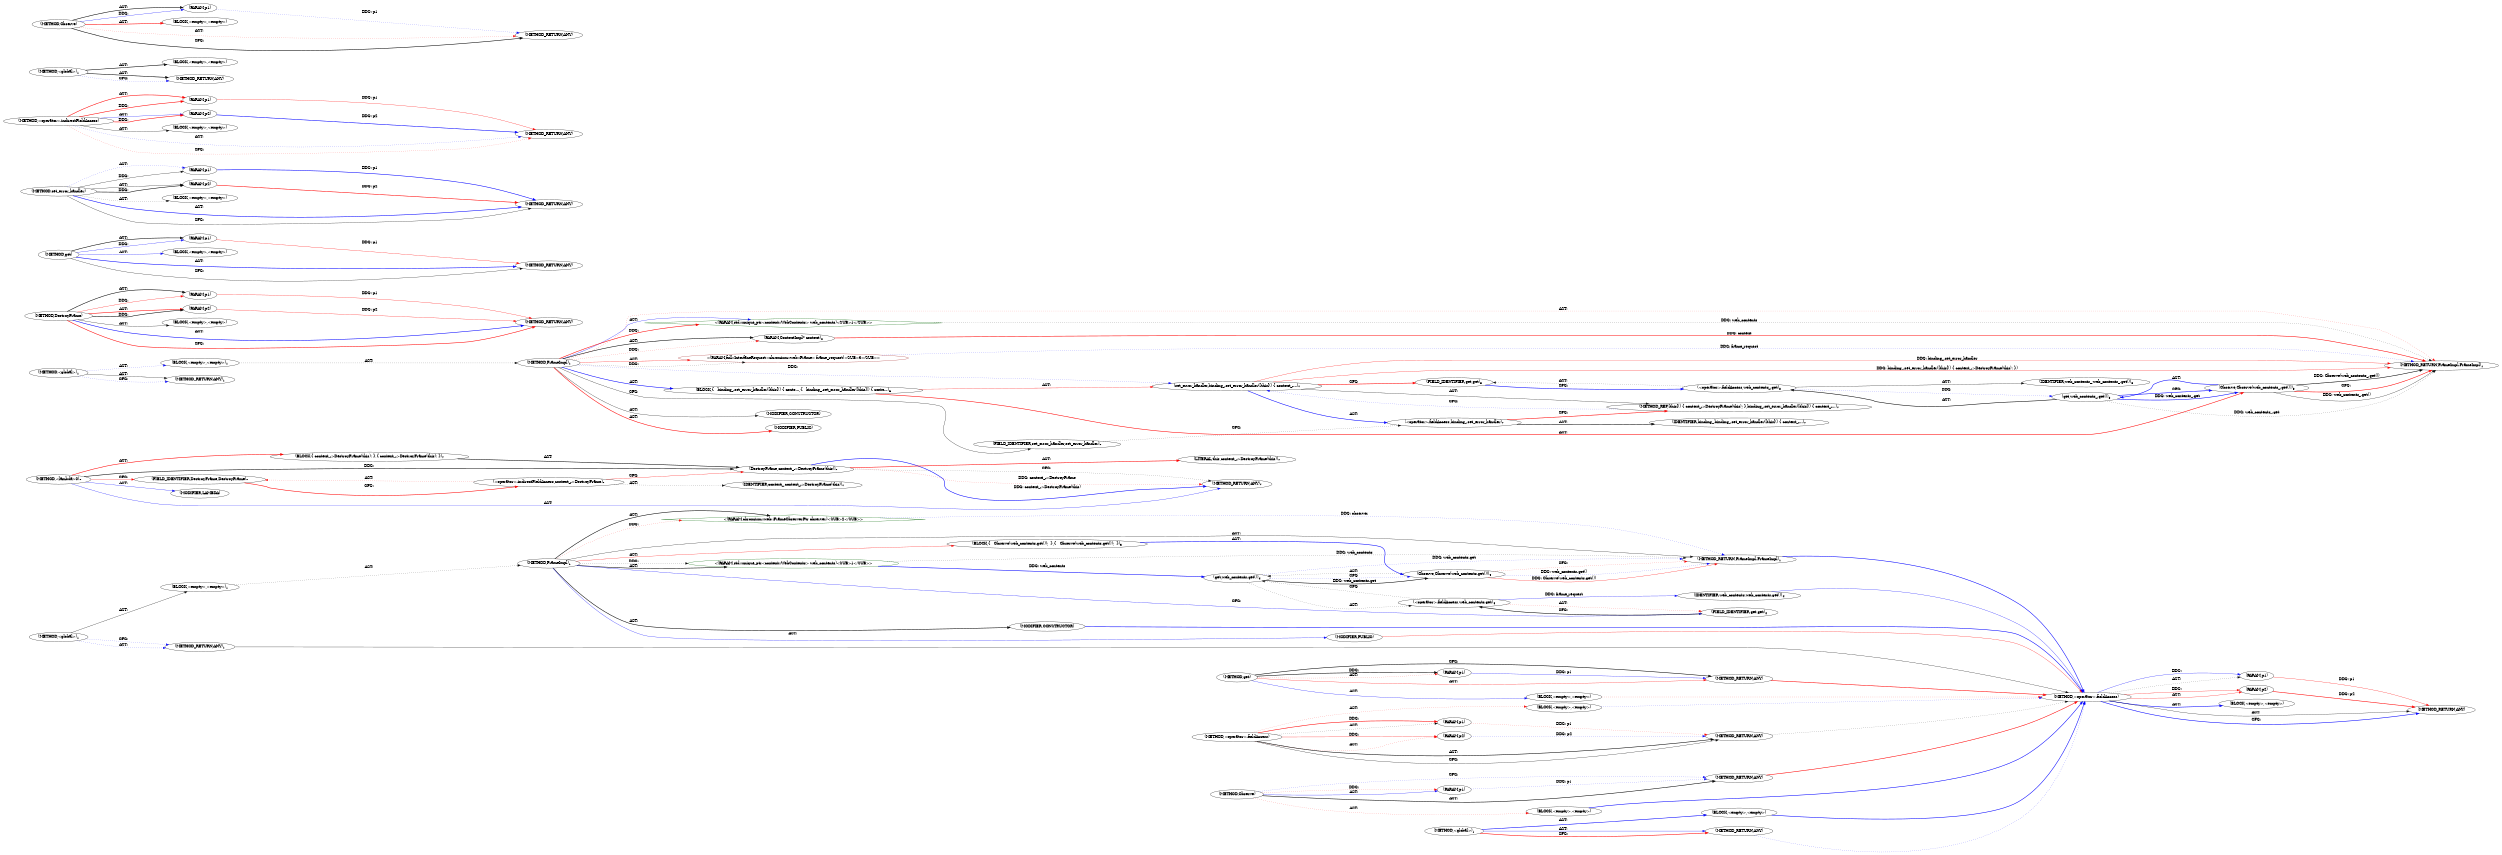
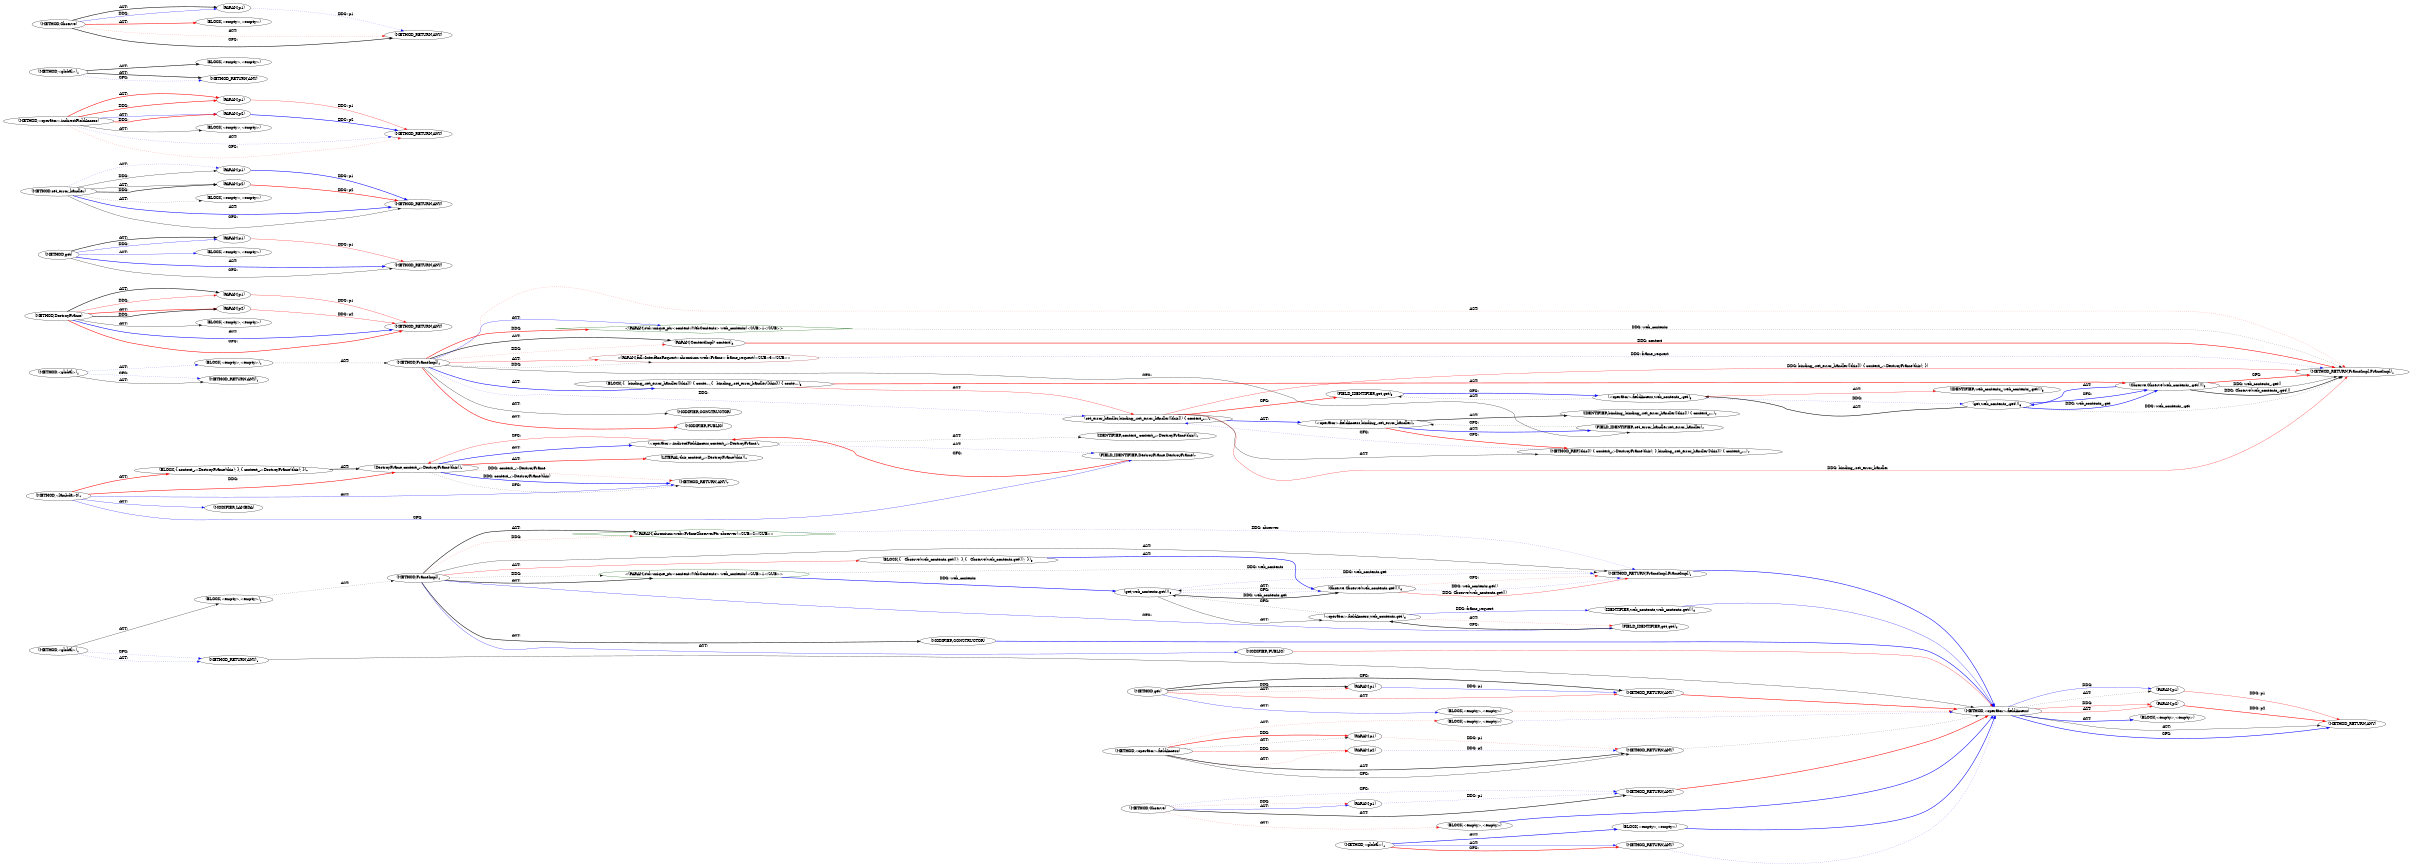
  digraph {
    rankdir=LR
    edge [color=blue style=bold]
    n1 [label=<(METHOD,&lt;global&gt;)<SUB>1</SUB>>]
    n2 [label=<(BLOCK,&lt;empty&gt;,&lt;empty&gt;)<SUB>1</SUB>>]
    n3 [label=<(METHOD_RETURN,ANY)<SUB>1</SUB>>]
    n4 [label=<(METHOD,FrameImpl)<SUB>1</SUB>>]
    n5 [label=<(METHOD,&lt;operator&gt;.fieldAccess)>]
    n6 [color=darkgreen label="<(PARAM,std::unique_ptr&lt;content::WebContents&gt; web_contents)<SUB>1</SUB>>" shape=ellipse]
    n7 [color=darkgreen label="<(PARAM,chromium::web::FrameObserverPtr observer)<SUB>2</SUB>>" shape=diamond]
    n8 [label=<(BLOCK,{   Observe(web_contents.get());  },{   Observe(web_contents.get());  })<SUB>3</SUB>>]
    n9 [label=<(FIELD_IDENTIFIER,get,get)<SUB>4</SUB>>]
    n10 [label=<(MODIFIER,CONSTRUCTOR)>]
    n11 [label=<(MODIFIER,PUBLIC)>]
    n12 [label=<(METHOD_RETURN,FrameImpl.FrameImpl)<SUB>1</SUB>>]
    n13 [label=<(get,web_contents.get())<SUB>4</SUB>>]
    n14 [label=<(Observe,Observe(web_contents.get()))<SUB>4</SUB>>]
    n15 [label=<(&lt;operator&gt;.fieldAccess,web_contents.get)<SUB>4</SUB>>]
    n16 [label=<(IDENTIFIER,web_contents,web_contents.get())<SUB>4</SUB>>]
    n17 [label=<(PARAM,p1)>]
    n18 [label=<(PARAM,p2)>]
    n19 [label=<(BLOCK,&lt;empty&gt;,&lt;empty&gt;)>]
    n20 [label=<(METHOD_RETURN,ANY)>]
    n21 [label=<(METHOD,get)>]
    n22 [label=<(PARAM,p1)>]
    n23 [label=<(BLOCK,&lt;empty&gt;,&lt;empty&gt;)>]
    n24 [label=<(METHOD_RETURN,ANY)>]
    n25 [label=<(METHOD,&lt;operator&gt;.fieldAccess)>]
    n26 [label=<(PARAM,p1)>]
    n27 [label=<(PARAM,p2)>]
    n28 [label=<(BLOCK,&lt;empty&gt;,&lt;empty&gt;)>]
    n29 [label=<(METHOD_RETURN,ANY)>]
    n30 [label=<(METHOD,Observe)>]
    n31 [label=<(PARAM,p1)>]
    n32 [label=<(BLOCK,&lt;empty&gt;,&lt;empty&gt;)>]
    n33 [label=<(METHOD_RETURN,ANY)>]
    n34 [label=<(METHOD,&lt;global&gt;)<SUB>1</SUB>>]
    n35 [label=<(BLOCK,&lt;empty&gt;,&lt;empty&gt;)>]
    n36 [label=<(METHOD_RETURN,ANY)>]
    n37 [label=<(METHOD,&lt;lambda&gt;0)<SUB>7</SUB>>]
    n38 [label=<(BLOCK,{ context_-&gt;DestroyFrame(this); },{ context_-&gt;DestroyFrame(this); })<SUB>7</SUB>>]
    n39 [label=<(DestroyFrame,context_-&gt;DestroyFrame(this))<SUB>7</SUB>>]
    n40 [label=<(FIELD_IDENTIFIER,DestroyFrame,DestroyFrame)<SUB>7</SUB>>]
    n41 [label=<(MODIFIER,LAMBDA)>]
    n42 [label=<(METHOD_RETURN,ANY)<SUB>7</SUB>>]
    n43 [label=<(&lt;operator&gt;.indirectFieldAccess,context_-&gt;DestroyFrame)<SUB>7</SUB>>]
    n44 [label=<(LITERAL,this,context_-&gt;DestroyFrame(this))<SUB>7</SUB>>]
    n45 [label=<(IDENTIFIER,context_,context_-&gt;DestroyFrame(this))<SUB>7</SUB>>]
    n46 [label=<(METHOD,&lt;global&gt;)<SUB>1</SUB>>]
    n47 [label=<(BLOCK,&lt;empty&gt;,&lt;empty&gt;)<SUB>1</SUB>>]
    n48 [label=<(METHOD_RETURN,ANY)<SUB>1</SUB>>]
    n49 [label=<(METHOD,FrameImpl)<SUB>1</SUB>>]
    n50 [color=darkgreen label="<(PARAM,std::unique_ptr&lt;content::WebContents&gt; web_contents)<SUB>1</SUB>>" shape=diamond]
    n51 [label=<(PARAM,ContextImpl* context)<SUB>2</SUB>>]
    n52 [color=brown label="<(PARAM,fidl::InterfaceRequest&lt;chromium::web::Frame&gt; frame_request)<SUB>3</SUB>>" shape=ellipse]
    n53 [label=<(BLOCK,{   binding_.set_error_handler([this]() { conte...,{   binding_.set_error_handler([this]() { conte...)<SUB>6</SUB>>]
    n54 [label=<(set_error_handler,binding_.set_error_handler([this]() { context_-...)<SUB>7</SUB>>]
    n55 [label=<(FIELD_IDENTIFIER,set_error_handler,set_error_handler)<SUB>7</SUB>>]
    n56 [label=<(MODIFIER,CONSTRUCTOR)>]
    n57 [label=<(MODIFIER,PUBLIC)>]
    n58 [label=<(METHOD_RETURN,FrameImpl.FrameImpl)<SUB>1</SUB>>]
    n59 [label=<(Observe,Observe(web_contents_.get()))<SUB>8</SUB>>]
    n60 [label=<(&lt;operator&gt;.fieldAccess,binding_.set_error_handler)<SUB>7</SUB>>]
    n61 [label=<(METHOD_REF,[this]() { context_-&gt;DestroyFrame(this); },binding_.set_error_handler([this]() { context_-...)<SUB>7</SUB>>]
    n62 [label=<(FIELD_IDENTIFIER,get,get)<SUB>8</SUB>>]
    n63 [label=<(get,web_contents_.get())<SUB>8</SUB>>]
    n64 [label=<(IDENTIFIER,binding_,binding_.set_error_handler([this]() { context_-...)<SUB>7</SUB>>]
    n65 [label=<(&lt;operator&gt;.fieldAccess,web_contents_.get)<SUB>8</SUB>>]
    n66 [label=<(IDENTIFIER,web_contents_,web_contents_.get())<SUB>8</SUB>>]
    n67 [label=<(METHOD,DestroyFrame)>]
    n68 [label=<(PARAM,p1)>]
    n69 [label=<(PARAM,p2)>]
    n70 [label=<(BLOCK,&lt;empty&gt;,&lt;empty&gt;)>]
    n71 [label=<(METHOD_RETURN,ANY)>]
    n72 [label=<(METHOD,get)>]
    n73 [label=<(PARAM,p1)>]
    n74 [label=<(BLOCK,&lt;empty&gt;,&lt;empty&gt;)>]
    n75 [label=<(METHOD_RETURN,ANY)>]
    n76 [label=<(METHOD,set_error_handler)>]
    n77 [label=<(PARAM,p1)>]
    n78 [label=<(PARAM,p2)>]
    n79 [label=<(BLOCK,&lt;empty&gt;,&lt;empty&gt;)>]
    n80 [label=<(METHOD_RETURN,ANY)>]
    n81 [label=<(METHOD,&lt;operator&gt;.indirectFieldAccess)>]
    n82 [label=<(PARAM,p1)>]
    n83 [label=<(PARAM,p2)>]
    n84 [label=<(BLOCK,&lt;empty&gt;,&lt;empty&gt;)>]
    n85 [label=<(METHOD_RETURN,ANY)>]
    n86 [label=<(METHOD,&lt;global&gt;)<SUB>1</SUB>>]
    n87 [label=<(BLOCK,&lt;empty&gt;,&lt;empty&gt;)>]
    n88 [label=<(METHOD_RETURN,ANY)>]
    n89 [label=<(METHOD,Observe)>]
    n90 [label=<(PARAM,p1)>]
    n91 [label=<(BLOCK,&lt;empty&gt;,&lt;empty&gt;)>]
    n92 [label=<(METHOD_RETURN,ANY)>]
    n1 -> n2 [color=black label="AST: " style=solid]
    n1 -> n3 [label="AST: " style=dotted]
    n1 -> n3 [label="CFG: " style=dotted]
    n2 -> n4 [color=black label="AST: " style=dotted]
    n3 -> n5 [color=black style=solid]
    n4 -> n6 [color=black label="AST: "]
    n4 -> n6 [color=black label="DDG: " style=dotted]
    n4 -> n7 [color=black label="AST: "]
    n4 -> n7 [color=red label="DDG: " style=dotted]
    n4 -> n8 [color=red label="AST: " style=solid]
    n4 -> n9 [label="CFG: " style=solid]
    n4 -> n10 [color=black label="AST: "]
    n4 -> n11 [label="AST: " style=solid]
    n4 -> n12 [color=black label="AST: " style=solid]
    n5 -> n17 [color=black label="AST: " style=dotted]
    n5 -> n17 [label="DDG: " style=solid]
    n5 -> n18 [color=red label="AST: " style=solid]
    n5 -> n18 [color=red label="DDG: " style=solid]
    n5 -> n19 [label="AST: "]
    n5 -> n20 [color=black label="AST: " style=solid]
    n5 -> n20 [label="CFG: "]
    n6 -> n12 [color=black label="DDG: web_contents" style=dotted]
    n6 -> n13 [label="DDG: web_contents"]
    n7 -> n12 [label="DDG: observer" style=dotted]
    n8 -> n14 [label="AST: "]
    n9 -> n15 [color=black label="CFG: "]
    n10 -> n5
    n11 -> n5 [color=red style=solid]
    n12 -> n5
    n13 -> n12 [label="DDG: web_contents.get" style=dotted]
    n13 -> n14 [label="CFG: " style=dotted]
    n13 -> n14 [color=black label="DDG: web_contents.get"]
-   n13 -> n15 [color=black label="AST: " style=dotted]
+   n13 -> n15 [color=black label="AST: " style=solid]
    n14 -> n12 [color=red label="CFG: " style=dotted]
    n14 -> n12 [label="DDG: web_contents.get()" style=dotted]
    n14 -> n12 [color=red label="DDG: Observe(web_contents.get())" style=solid]
    n14 -> n13 [color=black label="AST: " style=dotted]
    n15 -> n9 [color=red label="AST: " style=dotted]
    n15 -> n13 [color=black label="CFG: " style=dotted]
    n15 -> n16 [label="DDG: frame_request" style=solid]
    n16 -> n5 [style=solid]
    n17 -> n20 [color=red label="DDG: p1" style=solid]
    n18 -> n20 [color=red label="DDG: p2"]
    n21 -> n22 [color=red label="AST: " style=dotted]
    n21 -> n22 [color=black label="DDG: "]
    n21 -> n23 [label="AST: " style=solid]
    n21 -> n24 [color=red label="AST: " style=solid]
    n21 -> n24 [color=black label="CFG: "]
    n22 -> n24 [label="DDG: p1" style=solid]
    n23 -> n5 [color=red style=dotted]
    n24 -> n5 [color=red]
    n25 -> n26 [color=black label="AST: " style=dotted]
    n25 -> n26 [color=red label="DDG: "]
    n25 -> n27 [color=red label="AST: " style=dotted]
    n25 -> n27 [color=red label="DDG: " style=solid]
    n25 -> n28 [color=red label="AST: " style=dotted]
    n25 -> n29 [color=black label="AST: "]
    n25 -> n29 [color=black label="CFG: " style=solid]
    n26 -> n29 [color=red label="DDG: p1" style=dotted]
    n27 -> n29 [label="DDG: p2" style=dotted]
    n28 -> n5 [style=dotted]
    n29 -> n5 [color=black style=dotted]
    n30 -> n31 [label="AST: " style=solid]
    n30 -> n31 [color=red label="DDG: " style=dotted]
    n30 -> n32 [color=red label="AST: " style=dotted]
    n30 -> n33 [color=black label="AST: "]
    n30 -> n33 [label="CFG: " style=dotted]
    n31 -> n33 [label="DDG: p1" style=dotted]
    n32 -> n5
    n33 -> n5 [color=red]
    n34 -> n35 [label="AST: "]
    n34 -> n36 [label="AST: " style=solid]
    n34 -> n36 [color=red label="CFG: "]
    n35 -> n5
    n36 -> n5 [style=dotted]
    n37 -> n38 [color=red label="AST: "]
-   n37 -> n39 [color=black label="DDG: "]
-   n37 -> n40 [color=red label="CFG: " style=solid]
+   n37 -> n39 [color=red label="DDG: "]
+   n37 -> n40 [label="CFG: " style=solid]
    n37 -> n41 [label="AST: " style=solid]
    n37 -> n42 [label="AST: " style=solid]
    n38 -> n39 [color=black label="AST: "]
    n39 -> n42 [color=black label="CFG: " style=dotted]
    n39 -> n42 [color=red label="DDG: context_-&gt;DestroyFrame" style=dotted]
    n39 -> n42 [label="DDG: context_-&gt;DestroyFrame(this)"]
+   n39 -> n43 [label="AST: "]
    n39 -> n44 [color=red label="AST: "]
    n40 -> n43 [color=red label="CFG: "]
    n43 -> n39 [color=red label="CFG: " style=solid]
-   n43 -> n40 [color=red label="AST: " style=dotted]
+   n43 -> n40 [label="AST: " style=dotted]
    n43 -> n45 [color=black label="AST: " style=dotted]
    n46 -> n47 [label="AST: " style=dotted]
    n46 -> n48 [color=black label="AST: " style=solid]
    n46 -> n48 [label="CFG: " style=dotted]
    n47 -> n49 [color=black label="AST: " style=dotted]
    n49 -> n50 [label="AST: " style=solid]
    n49 -> n50 [color=red label="DDG: "]
    n49 -> n51 [color=black label="AST: "]
    n49 -> n51 [color=red label="DDG: " style=dotted]
    n49 -> n52 [color=red label="AST: " style=solid]
    n49 -> n52 [color=black label="DDG: " style=dotted]
    n49 -> n53 [label="AST: "]
    n49 -> n54 [label="DDG: " style=dotted]
    n49 -> n55 [color=black label="CFG: " style=solid]
    n49 -> n56 [color=black label="AST: " style=solid]
    n49 -> n57 [color=red label="AST: "]
    n49 -> n58 [color=red label="AST: " style=dotted]
    n50 -> n58 [color=black label="DDG: web_contents" style=dotted]
    n51 -> n58 [color=red label="DDG: context"]
    n52 -> n58 [label="DDG: frame_request" style=dotted]
    n53 -> n54 [color=red label="AST: " style=solid]
    n53 -> n59 [color=red label="AST: "]
    n54 -> n58 [color=red label="DDG: binding_.set_error_handler" style=solid]
    n54 -> n58 [color=red label="DDG: binding_.set_error_handler([this]() { context_-&gt;DestroyFrame(this); })" style=solid]
    n54 -> n60 [label="AST: "]
    n54 -> n61 [color=black label="AST: " style=solid]
    n54 -> n62 [color=red label="CFG: "]
    n55 -> n60 [color=black label="CFG: " style=dotted]
    n59 -> n58 [color=red label="CFG: "]
    n59 -> n58 [color=black label="DDG: web_contents_.get()" style=solid]
    n59 -> n58 [color=black label="DDG: Observe(web_contents_.get())"]
    n59 -> n63 [label="AST: "]
+   n60 -> n55 [label="AST: "]
    n60 -> n61 [color=red label="CFG: "]
    n60 -> n64 [color=black label="AST: "]
    n61 -> n54 [label="CFG: " style=dotted]
    n62 -> n65 [label="CFG: "]
    n63 -> n58 [color=black label="DDG: web_contents_.get" style=dotted]
    n63 -> n59 [label="CFG: "]
    n63 -> n59 [label="DDG: web_contents_.get"]
    n63 -> n65 [color=black label="AST: "]
    n65 -> n62 [color=black label="AST: " style=dotted]
    n65 -> n63 [label="DDG: " style=dotted]
-   n65 -> n66 [color=black label="AST: " style=solid]
+   n65 -> n66 [color=red label="AST: " style=solid]
    n67 -> n68 [color=black label="AST: "]
    n67 -> n68 [color=red label="DDG: " style=solid]
    n67 -> n69 [color=red label="AST: "]
    n67 -> n69 [color=black label="DDG: "]
    n67 -> n70 [color=black label="AST: " style=solid]
    n67 -> n71 [label="AST: "]
    n67 -> n71 [color=red label="CFG: "]
    n68 -> n71 [color=red label="DDG: p1" style=solid]
    n69 -> n71 [color=red label="DDG: p2" style=solid]
    n72 -> n73 [color=black label="AST: "]
    n72 -> n73 [label="DDG: " style=solid]
    n72 -> n74 [label="AST: " style=solid]
    n72 -> n75 [label="AST: "]
    n72 -> n75 [color=black label="CFG: " style=solid]
    n73 -> n75 [color=red label="DDG: p1" style=solid]
    n76 -> n77 [label="AST: " style=dotted]
    n76 -> n77 [color=black label="DDG: " style=solid]
    n76 -> n78 [color=black label="AST: " style=solid]
    n76 -> n78 [color=black label="DDG: "]
    n76 -> n79 [color=black label="AST: " style=dotted]
    n76 -> n80 [label="AST: "]
    n76 -> n80 [color=black label="CFG: " style=solid]
    n77 -> n80 [label="DDG: p1"]
    n78 -> n80 [color=red label="DDG: p2"]
    n81 -> n82 [color=red label="AST: "]
    n81 -> n82 [color=red label="DDG: "]
    n81 -> n83 [label="AST: " style=solid]
    n81 -> n83 [color=red label="DDG: "]
    n81 -> n84 [color=black label="AST: " style=solid]
    n81 -> n85 [label="AST: " style=dotted]
    n81 -> n85 [color=red label="CFG: " style=dotted]
    n82 -> n85 [color=red label="DDG: p1" style=solid]
    n83 -> n85 [label="DDG: p2"]
    n86 -> n87 [color=black label="AST: "]
    n86 -> n88 [color=black label="AST: "]
    n86 -> n88 [label="CFG: " style=dotted]
    n89 -> n90 [color=black label="AST: "]
    n89 -> n90 [label="DDG: " style=solid]
    n89 -> n91 [color=red label="AST: "]
    n89 -> n92 [color=red label="AST: " style=dotted]
    n89 -> n92 [color=black label="CFG: "]
    n90 -> n92 [label="DDG: p1" style=dotted]
  }
